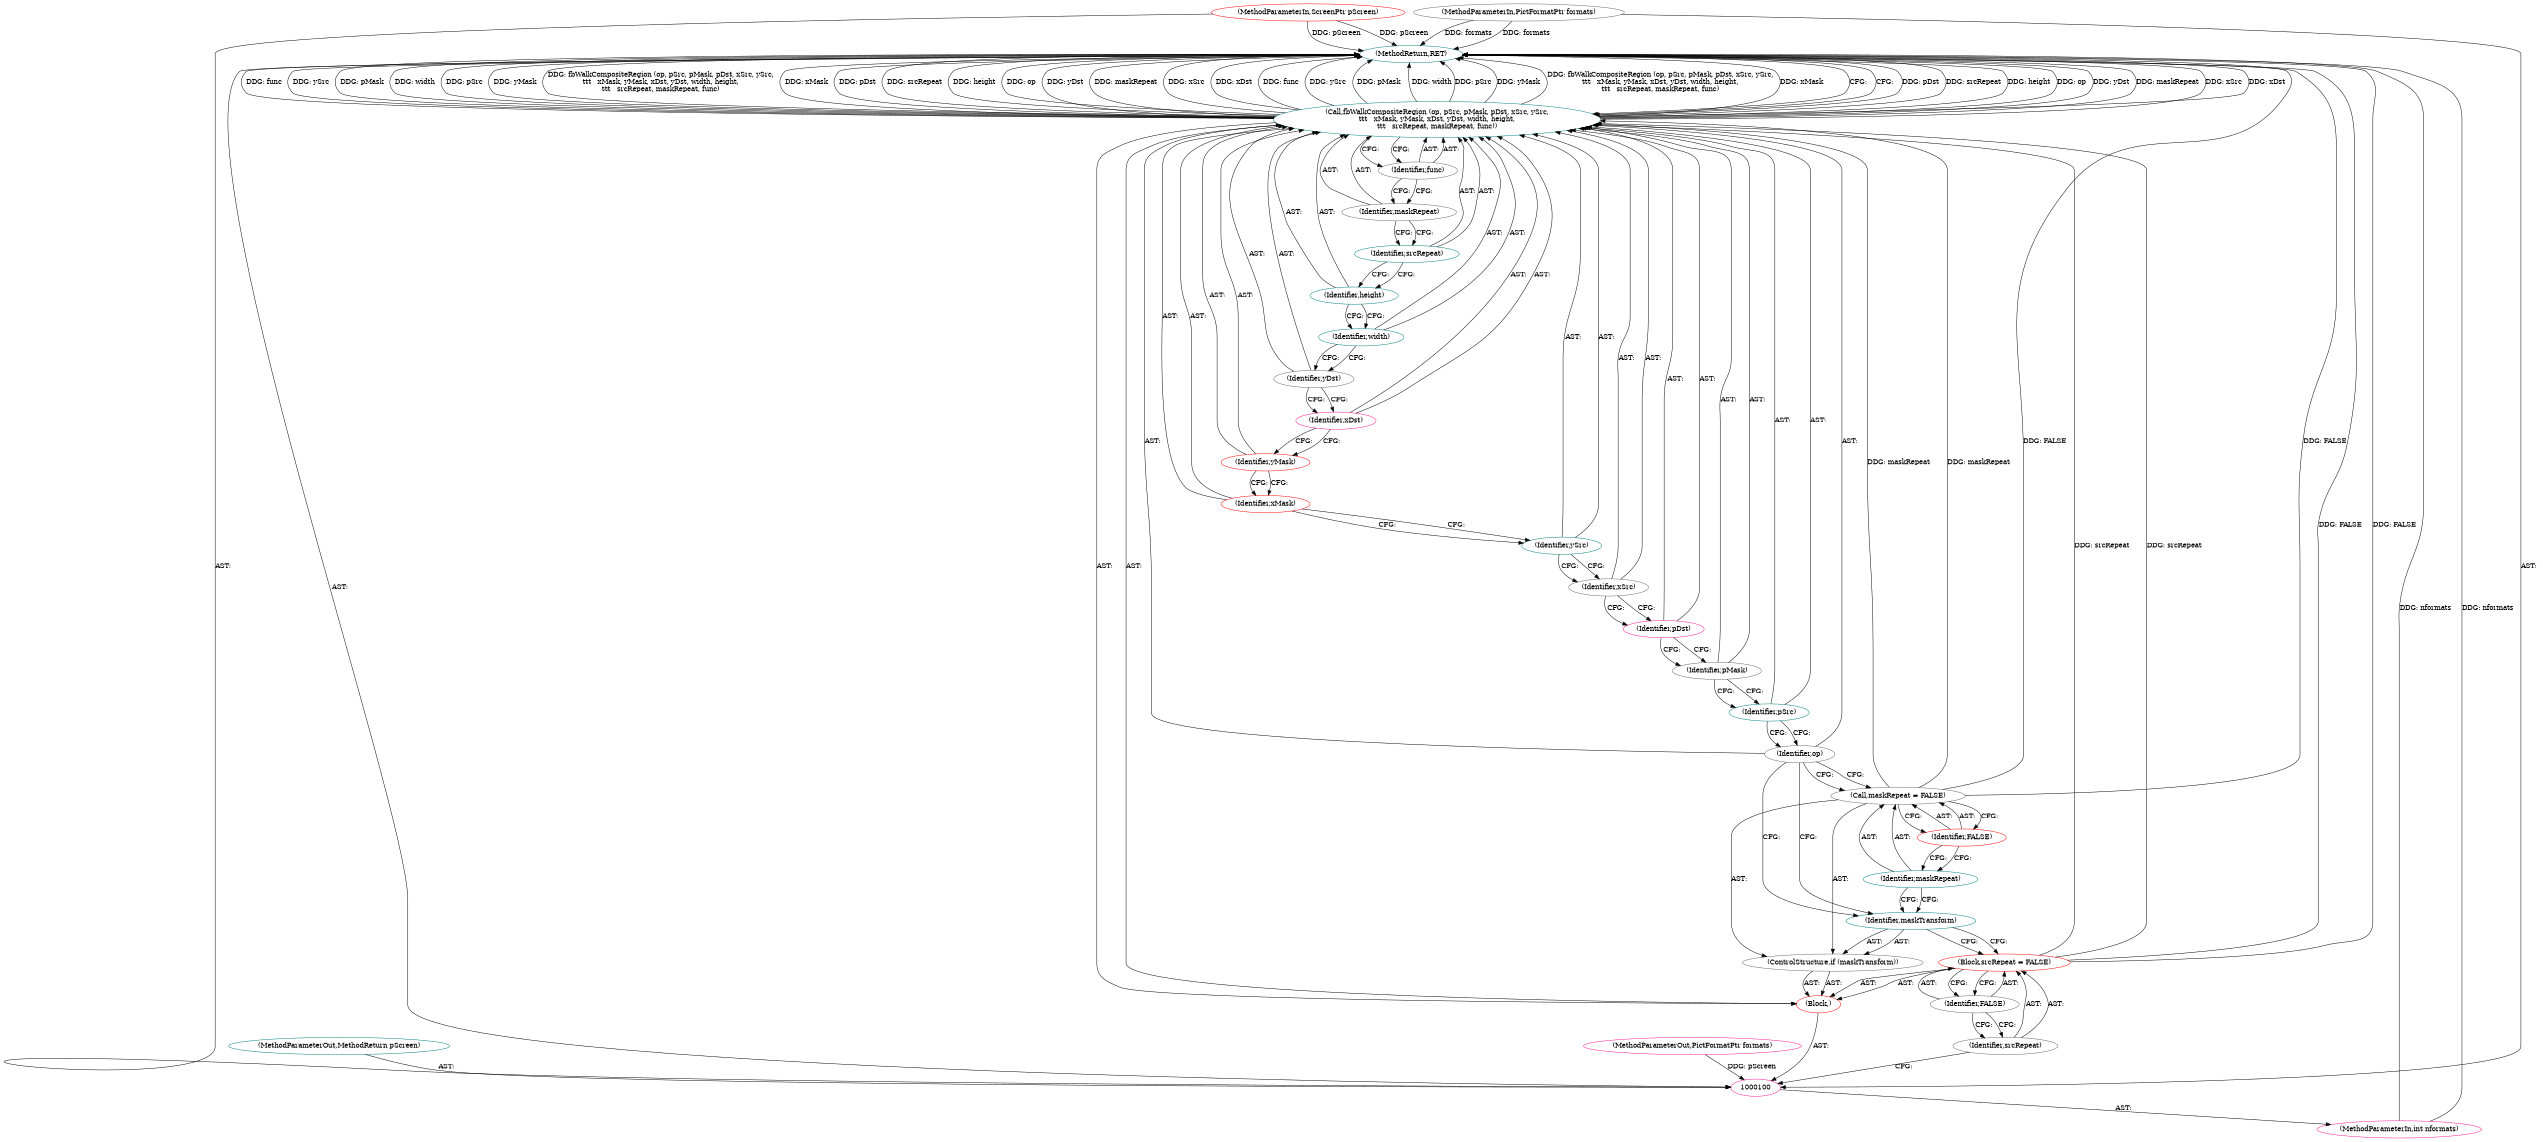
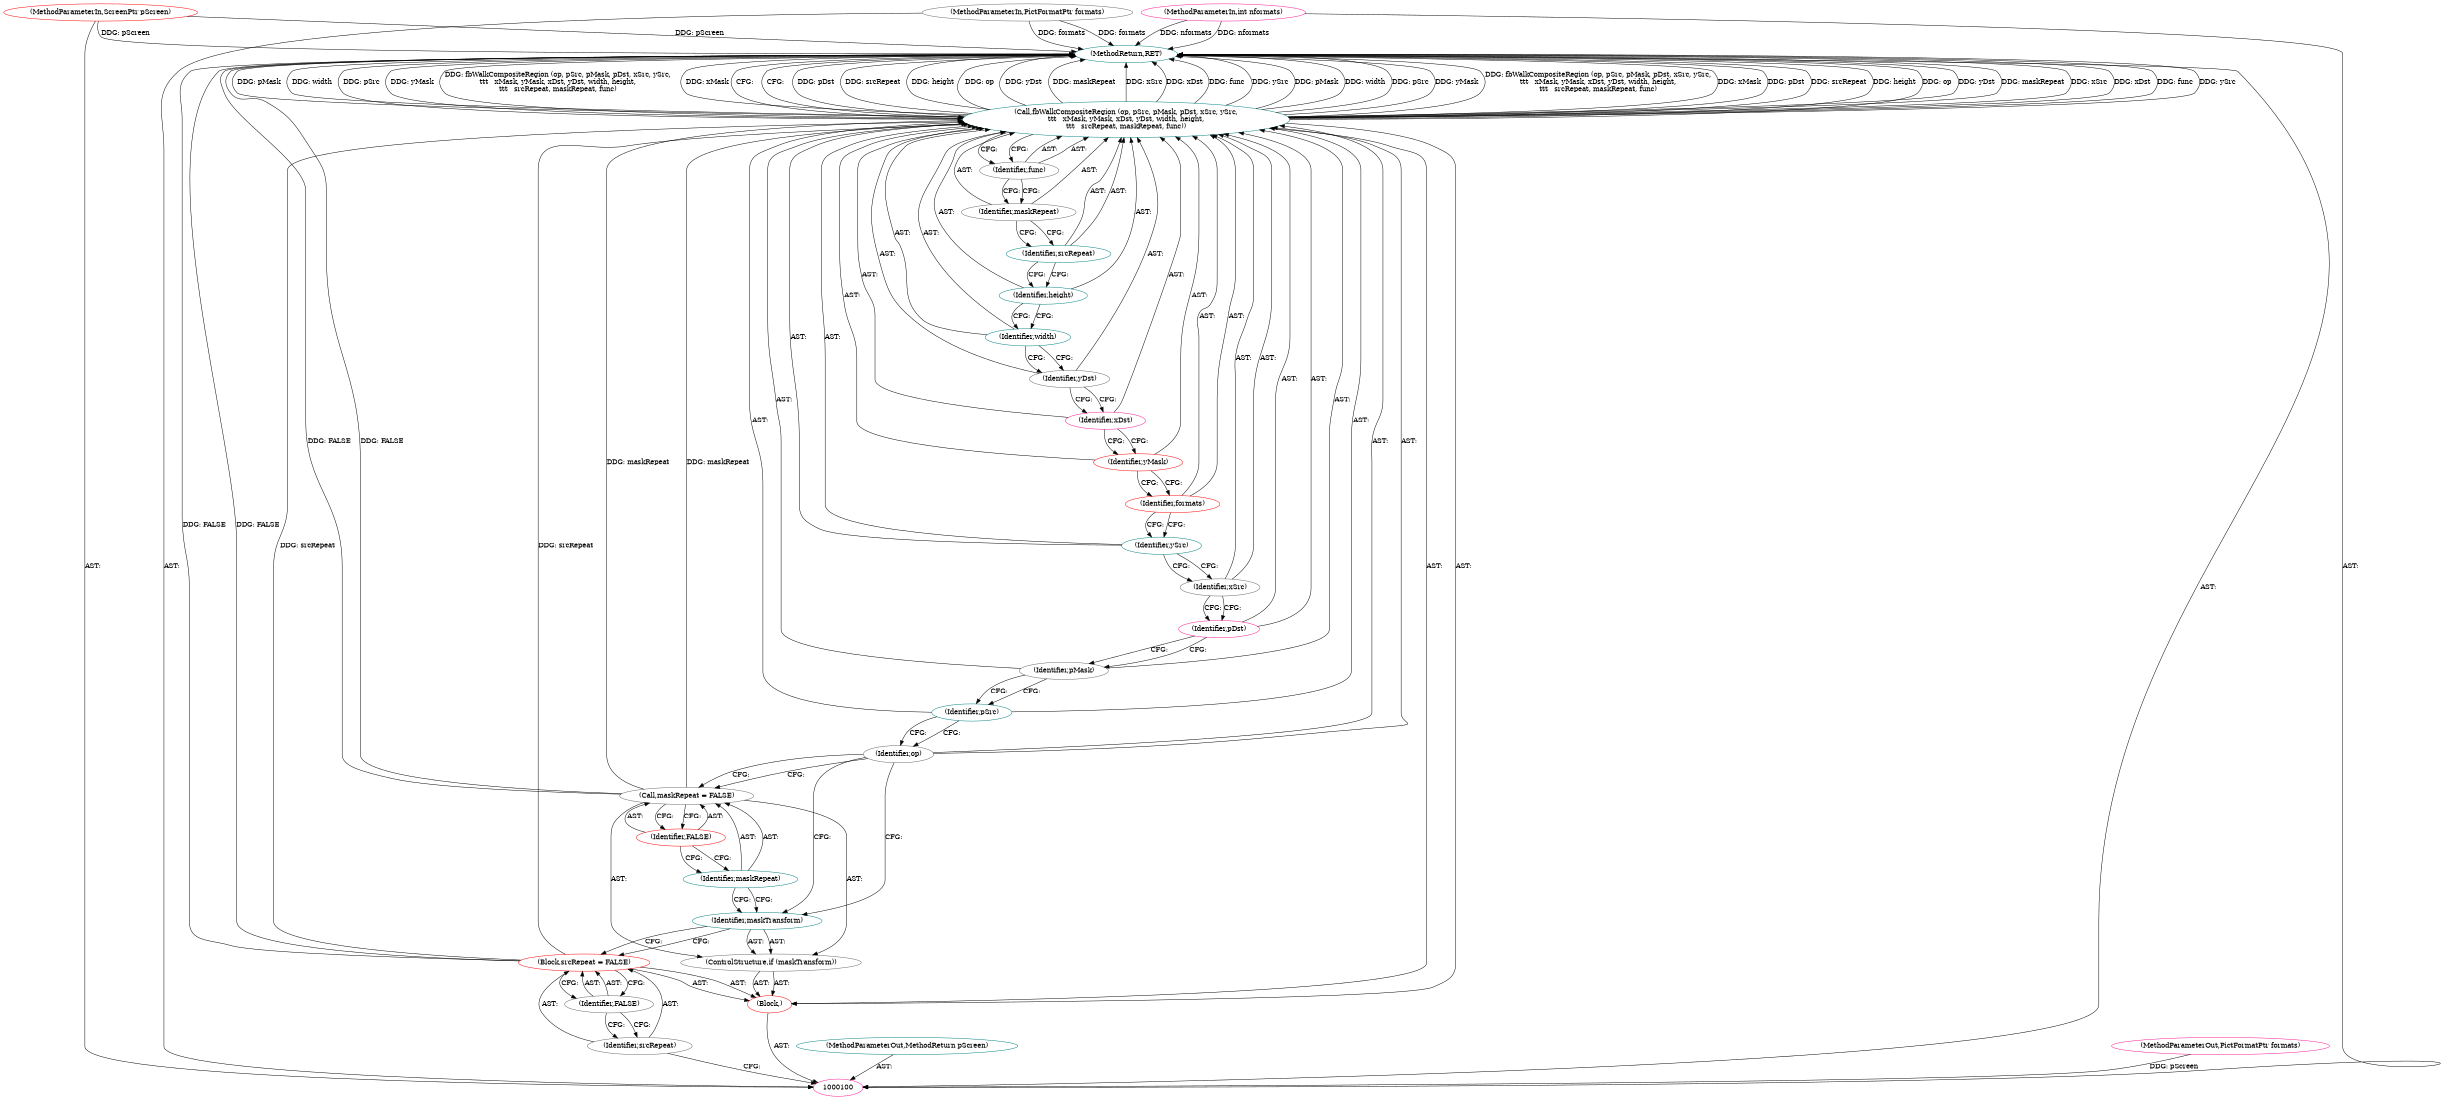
  digraph {
    node [color=gray40]
    n1 [color=teal label="(MethodReturn,RET)"]
    n2 [color=teal label="(Call,fbWalkCompositeRegion (op, pSrc, pMask, pDst, xSrc, ySrc,\n\t\t\t   xMask, yMask, xDst, yDst, width, height,\n\t\t\t   srcRepeat, maskRepeat, func))"]
    1000100 [color=deeppink]
    n4 [label="(Identifier,func)"]
    n5 [color=red label="(Block,)"]
    n6 [color=red label="(MethodParameterIn,ScreenPtr pScreen)"]
    n7 [color=teal label="(MethodParameterOut,MethodReturn pScreen)"]
    n8 [label="(MethodParameterIn,PictFormatPtr formats)"]
    n9 [color=deeppink label="(MethodParameterOut,PictFormatPtr formats)"]
    n10 [color=deeppink label="(MethodParameterIn,int nformats)"]
    n11 [label="(Identifier,maskRepeat)"]
    n12 [color=teal label="(Identifier,srcRepeat)"]
    n13 [color=teal label="(Identifier,height)"]
    n14 [color=teal label="(Identifier,width)"]
    n15 [label="(Identifier,FALSE)"]
    n16 [color=red label="(Block,srcRepeat = FALSE)"]
    n17 [label="(Identifier,srcRepeat)"]
    n18 [label="(ControlStructure,if (maskTransform))"]
    n19 [color=teal label="(Identifier,maskTransform)"]
    n20 [color=red label="(Identifier,FALSE)"]
    n21 [label="(Call,maskRepeat = FALSE)"]
    n22 [color=teal label="(Identifier,maskRepeat)"]
    n23 [label="(Identifier,op)"]
    n24 [color=teal label="(Identifier,pSrc)"]
    n25 [label="(Identifier,pMask)"]
    n26 [color=deeppink label="(Identifier,pDst)"]
    n27 [label="(Identifier,xSrc)"]
    n28 [color=teal label="(Identifier,ySrc)"]
    n29 [color=red label="(Identifier,yMask)"]
-   n30 [color=red label="(Identifier,xMask)"]
+   n30 [color=red label="(Identifier,formats)"]
    n31 [color=deeppink label="(Identifier,xDst)"]
    n32 [label="(Identifier,yDst)"]
    n1 -> n2 [label="CFG: "]
    n1 -> n2 [label="CFG: "]
    n1 -> 1000100 [label="AST: "]
    n2 -> n1 [label="DDG: pDst"]
    n2 -> n1 [label="DDG: srcRepeat"]
    n2 -> n1 [label="DDG: height"]
    n2 -> n1 [label="DDG: op"]
    n2 -> n1 [label="DDG: yDst"]
    n2 -> n1 [label="DDG: maskRepeat"]
    n2 -> n1 [label="DDG: xSrc"]
    n2 -> n1 [label="DDG: xDst"]
    n2 -> n1 [label="DDG: func"]
    n2 -> n1 [label="DDG: ySrc"]
    n2 -> n1 [label="DDG: pMask"]
    n2 -> n1 [label="DDG: width"]
    n2 -> n1 [label="DDG: pSrc"]
    n2 -> n1 [label="DDG: yMask"]
    n2 -> n1 [label="DDG: fbWalkCompositeRegion (op, pSrc, pMask, pDst, xSrc, ySrc,\n\t\t\t   xMask, yMask, xDst, yDst, width, height,\n\t\t\t   srcRepeat, maskRepeat, func)"]
    n2 -> n1 [label="DDG: xMask"]
    n2 -> n1 [label="DDG: pDst"]
    n2 -> n1 [label="DDG: srcRepeat"]
    n2 -> n1 [label="DDG: height"]
    n2 -> n1 [label="DDG: op"]
    n2 -> n1 [label="DDG: yDst"]
    n2 -> n1 [label="DDG: maskRepeat"]
    n2 -> n1 [label="DDG: xSrc"]
    n2 -> n1 [label="DDG: xDst"]
    n2 -> n1 [label="DDG: func"]
    n2 -> n1 [label="DDG: ySrc"]
    n2 -> n1 [label="DDG: pMask"]
    n2 -> n1 [label="DDG: width"]
    n2 -> n1 [label="DDG: pSrc"]
    n2 -> n1 [label="DDG: yMask"]
    n2 -> n1 [label="DDG: fbWalkCompositeRegion (op, pSrc, pMask, pDst, xSrc, ySrc,\n\t\t\t   xMask, yMask, xDst, yDst, width, height,\n\t\t\t   srcRepeat, maskRepeat, func)"]
    n2 -> n1 [label="DDG: xMask"]
    n2 -> n4 [label="CFG: "]
    n2 -> n4 [label="CFG: "]
    n2 -> n5 [label="AST: "]
    n2 -> n5 [label="AST: "]
    n4 -> n2 [label="AST: "]
    n4 -> n2 [label="AST: "]
    n4 -> n11 [label="CFG: "]
    n4 -> n11 [label="CFG: "]
    n5 -> 1000100 [label="AST: "]
    n6 -> n1 [label="DDG: pScreen"]
    n6 -> n1 [label="DDG: pScreen"]
    n6 -> 1000100 [label="AST: "]
    n7 -> 1000100 [label="AST: "]
    n8 -> n1 [label="DDG: formats"]
    n8 -> n1 [label="DDG: formats"]
    n8 -> 1000100 [label="AST: "]
    n9 -> 1000100 [label="DDG: pScreen"]
    n10 -> n1 [label="DDG: nformats"]
    n10 -> n1 [label="DDG: nformats"]
-   1000100 -> n10 [label="AST: "]
+   n10 -> 1000100 [label="AST: "]
    n11 -> n2 [label="AST: "]
    n11 -> n2 [label="AST: "]
    n11 -> n12 [label="CFG: "]
    n11 -> n12 [label="CFG: "]
    n12 -> n2 [label="AST: "]
    n12 -> n2 [label="AST: "]
    n12 -> n13 [label="CFG: "]
    n12 -> n13 [label="CFG: "]
    n13 -> n2 [label="AST: "]
    n13 -> n2 [label="AST: "]
    n13 -> n14 [label="CFG: "]
    n13 -> n14 [label="CFG: "]
    n14 -> n2 [label="AST: "]
    n14 -> n2 [label="AST: "]
    n14 -> n32 [label="CFG: "]
    n14 -> n32 [label="CFG: "]
    n15 -> n16 [label="AST: "]
    n15 -> n16 [label="AST: "]
    n15 -> n17 [label="CFG: "]
    n15 -> n17 [label="CFG: "]
    n16 -> n1 [label="DDG: FALSE"]
    n16 -> n1 [label="DDG: FALSE"]
    n16 -> n2 [label="DDG: srcRepeat"]
    n16 -> n2 [label="DDG: srcRepeat"]
    n16 -> n5 [label="AST: "]
    n16 -> n5 [label="AST: "]
    n16 -> n15 [label="CFG: "]
    n16 -> n15 [label="CFG: "]
    n17 -> 1000100 [label="CFG: "]
    n17 -> n16 [label="AST: "]
    n17 -> n16 [label="AST: "]
    n18 -> n5 [label="AST: "]
    n18 -> n5 [label="AST: "]
    n19 -> n16 [label="CFG: "]
    n19 -> n16 [label="CFG: "]
    n19 -> n18 [label="AST: "]
    n19 -> n18 [label="AST: "]
    n20 -> n21 [label="AST: "]
    n20 -> n21 [label="AST: "]
    n20 -> n22 [label="CFG: "]
    n20 -> n22 [label="CFG: "]
    n21 -> n1 [label="DDG: FALSE"]
    n21 -> n1 [label="DDG: FALSE"]
    n21 -> n2 [label="DDG: maskRepeat"]
    n21 -> n2 [label="DDG: maskRepeat"]
    n21 -> n18 [label="AST: "]
    n21 -> n18 [label="AST: "]
    n21 -> n20 [label="CFG: "]
    n21 -> n20 [label="CFG: "]
    n22 -> n19 [label="CFG: "]
    n22 -> n19 [label="CFG: "]
    n22 -> n21 [label="AST: "]
    n22 -> n21 [label="AST: "]
    n23 -> n2 [label="AST: "]
    n23 -> n2 [label="AST: "]
    n23 -> n19 [label="CFG: "]
    n23 -> n19 [label="CFG: "]
    n23 -> n21 [label="CFG: "]
    n23 -> n21 [label="CFG: "]
    n24 -> n2 [label="AST: "]
    n24 -> n2 [label="AST: "]
    n24 -> n23 [label="CFG: "]
    n24 -> n23 [label="CFG: "]
    n25 -> n2 [label="AST: "]
    n25 -> n2 [label="AST: "]
    n25 -> n24 [label="CFG: "]
    n25 -> n24 [label="CFG: "]
    n26 -> n2 [label="AST: "]
    n26 -> n2 [label="AST: "]
    n26 -> n25 [label="CFG: "]
    n26 -> n25 [label="CFG: "]
    n27 -> n2 [label="AST: "]
    n27 -> n2 [label="AST: "]
    n27 -> n26 [label="CFG: "]
    n27 -> n26 [label="CFG: "]
    n28 -> n2 [label="AST: "]
    n28 -> n2 [label="AST: "]
    n28 -> n27 [label="CFG: "]
    n28 -> n27 [label="CFG: "]
    n29 -> n2 [label="AST: "]
    n29 -> n2 [label="AST: "]
    n29 -> n30 [label="CFG: "]
    n29 -> n30 [label="CFG: "]
    n30 -> n2 [label="AST: "]
    n30 -> n2 [label="AST: "]
    n30 -> n28 [label="CFG: "]
    n30 -> n28 [label="CFG: "]
    n31 -> n2 [label="AST: "]
    n31 -> n2 [label="AST: "]
    n31 -> n29 [label="CFG: "]
    n31 -> n29 [label="CFG: "]
    n32 -> n2 [label="AST: "]
    n32 -> n2 [label="AST: "]
    n32 -> n31 [label="CFG: "]
    n32 -> n31 [label="CFG: "]
  }
